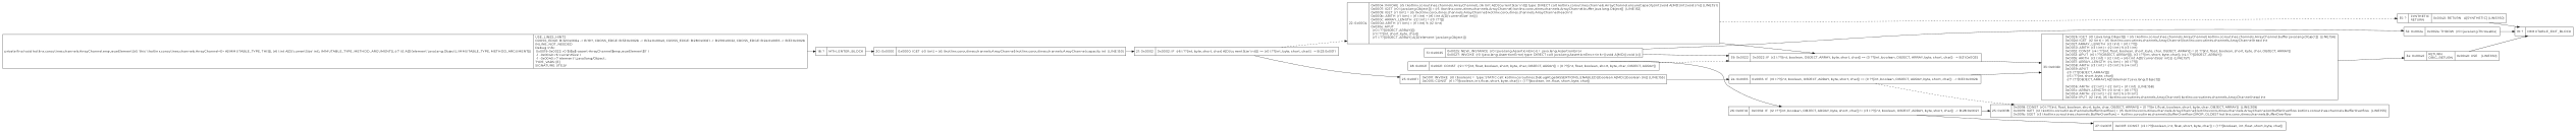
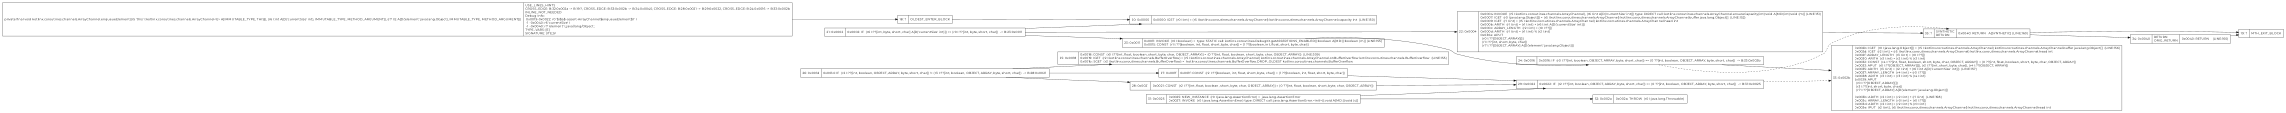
  digraph {
    fontname=Montserrat
    rankdir=LR
    node [fontname=Montserrat shape=record]
    edge [fontname=Montserrat]
-   n1 [label="{18\:\ ?|MTH_ENTER_BLOCK\l}"]
+   n1 [label="{18\:\ ?|OLDEST_ENTER_BLOCK\l}"]
    n2 [label="{20\:\ 0x0000|0x0000: IGET  (r0 I:int) = (r5 I:kotlinx.coroutines.channels.ArrayChannel) kotlinx.coroutines.channels.ArrayChannel.capacity int  (LINE:150)\l}"]
    n3 [label="{21\:\ 0x0002|0x0002: IF  (r6 I:??[int, byte, short, char] A[D('currentSize' int)]) \>= (r0 I:??[int, byte, short, char])  \-\> B:23:0x0011 \l}"]
    n4 [label="{22\:\ 0x0004|0x0004: INVOKE  (r5 I:kotlinx.coroutines.channels.ArrayChannel), (r6 I:int A[D('currentSize' int)]) type: DIRECT call: kotlinx.coroutines.channels.ArrayChannel.ensureCapacity(int):void A[MD:(int):void (m)] (LINE:151)\l0x0007: IGET  (r0 I:java.lang.Object[]) = (r5 I:kotlinx.coroutines.channels.ArrayChannel) kotlinx.coroutines.channels.ArrayChannel.buffer java.lang.Object[]  (LINE:152)\l0x0009: IGET  (r1 I:int) = (r5 I:kotlinx.coroutines.channels.ArrayChannel) kotlinx.coroutines.channels.ArrayChannel.head int \l0x000b: ARITH  (r1 I:int) = (r1 I:int) + (r6 I:int A[D('currentSize' int)]) \l0x000c: ARRAY_LENGTH  (r2 I:int) = (r0 I:??[]) \l0x000d: ARITH  (r1 I:int) = (r1 I:int) % (r2 I:int) \l0x030e: APUT  \l  (r0 I:??[OBJECT, ARRAY][])\l  (r1 I:??[int, short, byte, char])\l  (r7 I:??[OBJECT, ARRAY] A[D('element' java.lang.Object)])\l \l}"]
    n5 [label="{23\:\ 0x0011|0x0011: INVOKE  (r0 I:boolean) =  type: STATIC call: kotlinx.coroutines.DebugKt.getASSERTIONS_ENABLED():boolean A[MD:():boolean (m)] (LINE:155)\l0x0015: CONST  (r1 I:??[boolean, int, float, short, byte, char]) = (1 ??[boolean, int, float, short, byte, char]) \l}"]
    n6 [label="{35\:\ ?|SYNTHETIC\lRETURN\l|0x0040: RETURN   A[SYNTHETIC] (LINE:160)\l}"]
    n7 [label="{24\:\ 0x0016|0x0016: IF  (r0 I:??[int, boolean, OBJECT, ARRAY, byte, short, char]) == (0 ??[int, boolean, OBJECT, ARRAY, byte, short, char])  \-\> B:33:0x002b \l}"]
-   n8 [label="{19\:\ ?|IMMUTABLE_EXIT_BLOCK\l}"]
+   n8 [label="{19\:\ ?|MTH_EXIT_BLOCK\l}"]
    n9 [label="{25\:\ 0x0018|0x0018: CONST  (r0 I:??[int, float, boolean, short, byte, char, OBJECT, ARRAY]) = (0 ??[int, float, boolean, short, byte, char, OBJECT, ARRAY])  (LINE:309)\l0x0019: IGET  (r2 I:kotlinx.coroutines.channels.BufferOverflow) = (r5 I:kotlinx.coroutines.channels.ArrayChannel) kotlinx.coroutines.channels.ArrayChannel.onBufferOverflow kotlinx.coroutines.channels.BufferOverflow  (LINE:155)\l0x001b: SGET  (r3 I:kotlinx.coroutines.channels.BufferOverflow) =  kotlinx.coroutines.channels.BufferOverflow.DROP_OLDEST kotlinx.coroutines.channels.BufferOverflow \l}"]
-   n10 [label="{33\:\ 0x002b|0x002b: IGET  (r0 I:java.lang.Object[]) = (r5 I:kotlinx.coroutines.channels.ArrayChannel) kotlinx.coroutines.channels.ArrayChannel.buffer java.lang.Object[]  (LINE:156)\l0x002d: IGET  (r2 I:int) = (r5 I:kotlinx.coroutines.channels.ArrayChannel) kotlinx.coroutines.channels.ArrayChannel.head int \l0x002f: ARRAY_LENGTH  (r3 I:int) = (r0 I:??[]) \l0x0030: ARITH  (r3 I:int) = (r2 I:int) % (r3 I:int) \l0x0032: CONST  (r4 I:??[int, float, boolean, short, byte, char, OBJECT, ARRAY]) = (0 ??[int, float, boolean, short, byte, char, OBJECT, ARRAY]) \l0x0033: APUT  (r0 I:??[OBJECT, ARRAY][]), (r3 I:??[int, short, byte, char]), (r4 I:??[OBJECT, ARRAY]) \l0x0035: ARITH  (r3 I:int) = (r2 I:int) + (r6 I:int A[D('currentSize' int)])  (LINE:157)\l0x0037: ARRAY_LENGTH  (r4 I:int) = (r0 I:??[]) \l0x0038: ARITH  (r3 I:int) = (r3 I:int) % (r4 I:int) \l0x0039: APUT  \l  (r0 I:??[OBJECT, ARRAY][])\l  (r3 I:??[int, short, byte, char])\l  (r7 I:??[OBJECT, ARRAY] A[D('element' java.lang.Object)])\l \l0x003b: ARITH  (r2 I:int) = (r2 I:int) + (r1 I:int)  (LINE:158)\l0x003c: ARRAY_LENGTH  (r0 I:int) = (r0 I:??[]) \l0x003d: ARITH  (r2 I:int) = (r2 I:int) % (r0 I:int) \l0x003e: IPUT  (r2 I:int), (r5 I:kotlinx.coroutines.channels.ArrayChannel) kotlinx.coroutines.channels.ArrayChannel.head int \l}"]
-   n11 [label="{34\:\ 0x0040|RETURN\lORIG_RETURN\l|0x0040: USE    (LINE:160)\l}"]
+   n10 [label="{33\:\ 0x002b|0x002b: IGET  (r0 I:java.lang.Object[]) = (r5 I:kotlinx.coroutines.channels.ArrayChannel) kotlinx.coroutines.channels.ArrayChannel.buffer java.lang.Object[]  (LINE:156)\l0x002d: IGET  (r2 I:int) = (r5 I:kotlinx.coroutines.channels.ArrayChannel) kotlinx.coroutines.channels.ArrayChannel.head int \l0x002f: ARRAY_LENGTH  (r3 I:int) = (r0 I:??[]) \l0x0030: ARITH  (r3 I:int) = (r2 I:int) % (r3 I:int) \l0x0032: CONST  (r4 I:??[int, float, boolean, short, byte, char, OBJECT, ARRAY]) = (0 ??[int, float, boolean, short, byte, char, OBJECT, ARRAY]) \l0x0033: APUT  (r0 I:??[OBJECT, ARRAY][]), (r3 I:??[int, short, byte, char]), (r4 I:??[OBJECT, ARRAY]) \l0x0035: ARITH  (r3 I:int) = (r2 I:int) + (r6 I:int A[D('currentSize' int)])  (LINE:157)\l0x0037: ARRAY_LENGTH  (r4 I:int) = (r0 I:??[]) \l0x0038: ARITH  (r3 I:int) = (r3 I:int) % (r4 I:int) \l5x0039: APUT  \l  (r0 I:??[OBJECT, ARRAY][])\l  (r3 I:??[int, short, byte, char])\l  (r7 I:??[OBJECT, ARRAY] A[D('element' java.lang.Object)])\l \l0x003b: ARITH  (r2 I:int) = (r2 I:int) + (r1 I:int)  (LINE:158)\l0x003c: ARRAY_LENGTH  (r0 I:int) = (r0 I:??[]) \l0x003d: ARITH  (r2 I:int) = (r2 I:int) % (r0 I:int) \l0x003e: IPUT  (r2 I:int), (r5 I:kotlinx.coroutines.channels.ArrayChannel) kotlinx.coroutines.channels.ArrayChannel.head int \l}"]
+   n11 [label="{34\:\ 0x0040|RETURN\lORIG_RETURN\l|0x0040: RETURN    (LINE:160)\l}"]
    n12 [label="{26\:\ 0x001d|0x001d: IF  (r2 I:??[int, boolean, OBJECT, ARRAY, byte, short, char]) != (r3 I:??[int, boolean, OBJECT, ARRAY, byte, short, char])  \-\> B:28:0x0021 \l}"]
    n13 [label="{27\:\ 0x001f|0x001f: CONST  (r2 I:??[boolean, int, float, short, byte, char]) = (1 ??[boolean, int, float, short, byte, char]) \l}"]
    n14 [label="{28\:\ 0x0021|0x0021: CONST  (r2 I:??[int, float, boolean, short, byte, char, OBJECT, ARRAY]) = (0 ??[int, float, boolean, short, byte, char, OBJECT, ARRAY]) \l}"]
    n15 [label="{29\:\ 0x0022|0x0022: IF  (r2 I:??[int, boolean, OBJECT, ARRAY, byte, short, char]) == (0 ??[int, boolean, OBJECT, ARRAY, byte, short, char])  \-\> B:31:0x0025 \l}"]
    n16 [label="{31\:\ 0x0025|0x0025: NEW_INSTANCE  (r0 I:java.lang.AssertionError) =  java.lang.AssertionError \l0x0027: INVOKE  (r0 I:java.lang.AssertionError) type: DIRECT call: java.lang.AssertionError.\<init\>():void A[MD:():void (c)]\l}"]
    n17 [label="{32\:\ 0x002a|0x002a: THROW  (r0 I:java.lang.Throwable) \l}"]
    n18 [label="{private final void kotlinx.coroutines.channels.ArrayChannel.enqueueElement((r5 'this' I:kotlinx.coroutines.channels.ArrayChannel\<E\> A[IMMUTABLE_TYPE, THIS]), (r6 I:int A[D('currentSize' int), IMMUTABLE_TYPE, METHOD_ARGUMENT]), (r7 I:E A[D('element' java.lang.Object), IMMUTABLE_TYPE, METHOD_ARGUMENT]))  | USE_LINES_HINTS\lCROSS_EDGE: B:32:0x002a \-\> B:19:?, CROSS_EDGE: B:33:0x002b \-\> B:34:0x0040, CROSS_EDGE: B:28:0x0021 \-\> B:29:0x0022, CROSS_EDGE: B:24:0x0016 \-\> B:33:0x002b\lINLINE_NOT_NEEDED\lDebug Info:\l  0x0019\-0x0022: r0 '$i$a$\-assert\-ArrayChannel$enqueueElement$1' I\l  \-1 \-0x0040: r6 'currentSize' I\l  \-1 \-0x0040: r7 'element' Ljava\/lang\/Object;\lTYPE_VARS: [E]\lSIGNATURE: (ITE;)V\l}"]
    n1 -> n2
-   n2 -> n3
-   n3 -> n4 [style=dashed]
+   n3 -> n2
+   n3 -> n4 [style=solid]
    n3 -> n5
-   n4 -> n6 [style=dashed]
+   n4 -> n6
    n5 -> n7
    n6 -> n8
-   n7 -> n9 [style=dashed]
+   n7 -> n6 [style=dashed]
    n7 -> n10
-   n10 -> n11
+   n6 -> n11
    n11 -> n8
    n12 -> n9
    n12 -> n13 [style=solid]
-   n14 -> n12
-   n4 -> n15
-   n14 -> n15 [style=dashed]
-   n15 -> n10 [style=solid]
+   n12 -> n14
+   n13 -> n15
+   n14 -> n15
+   n15 -> n10 [style=dashed]
    n16 -> n15
    n16 -> n17
-   n17 -> n8
    n18 -> n1
  }
